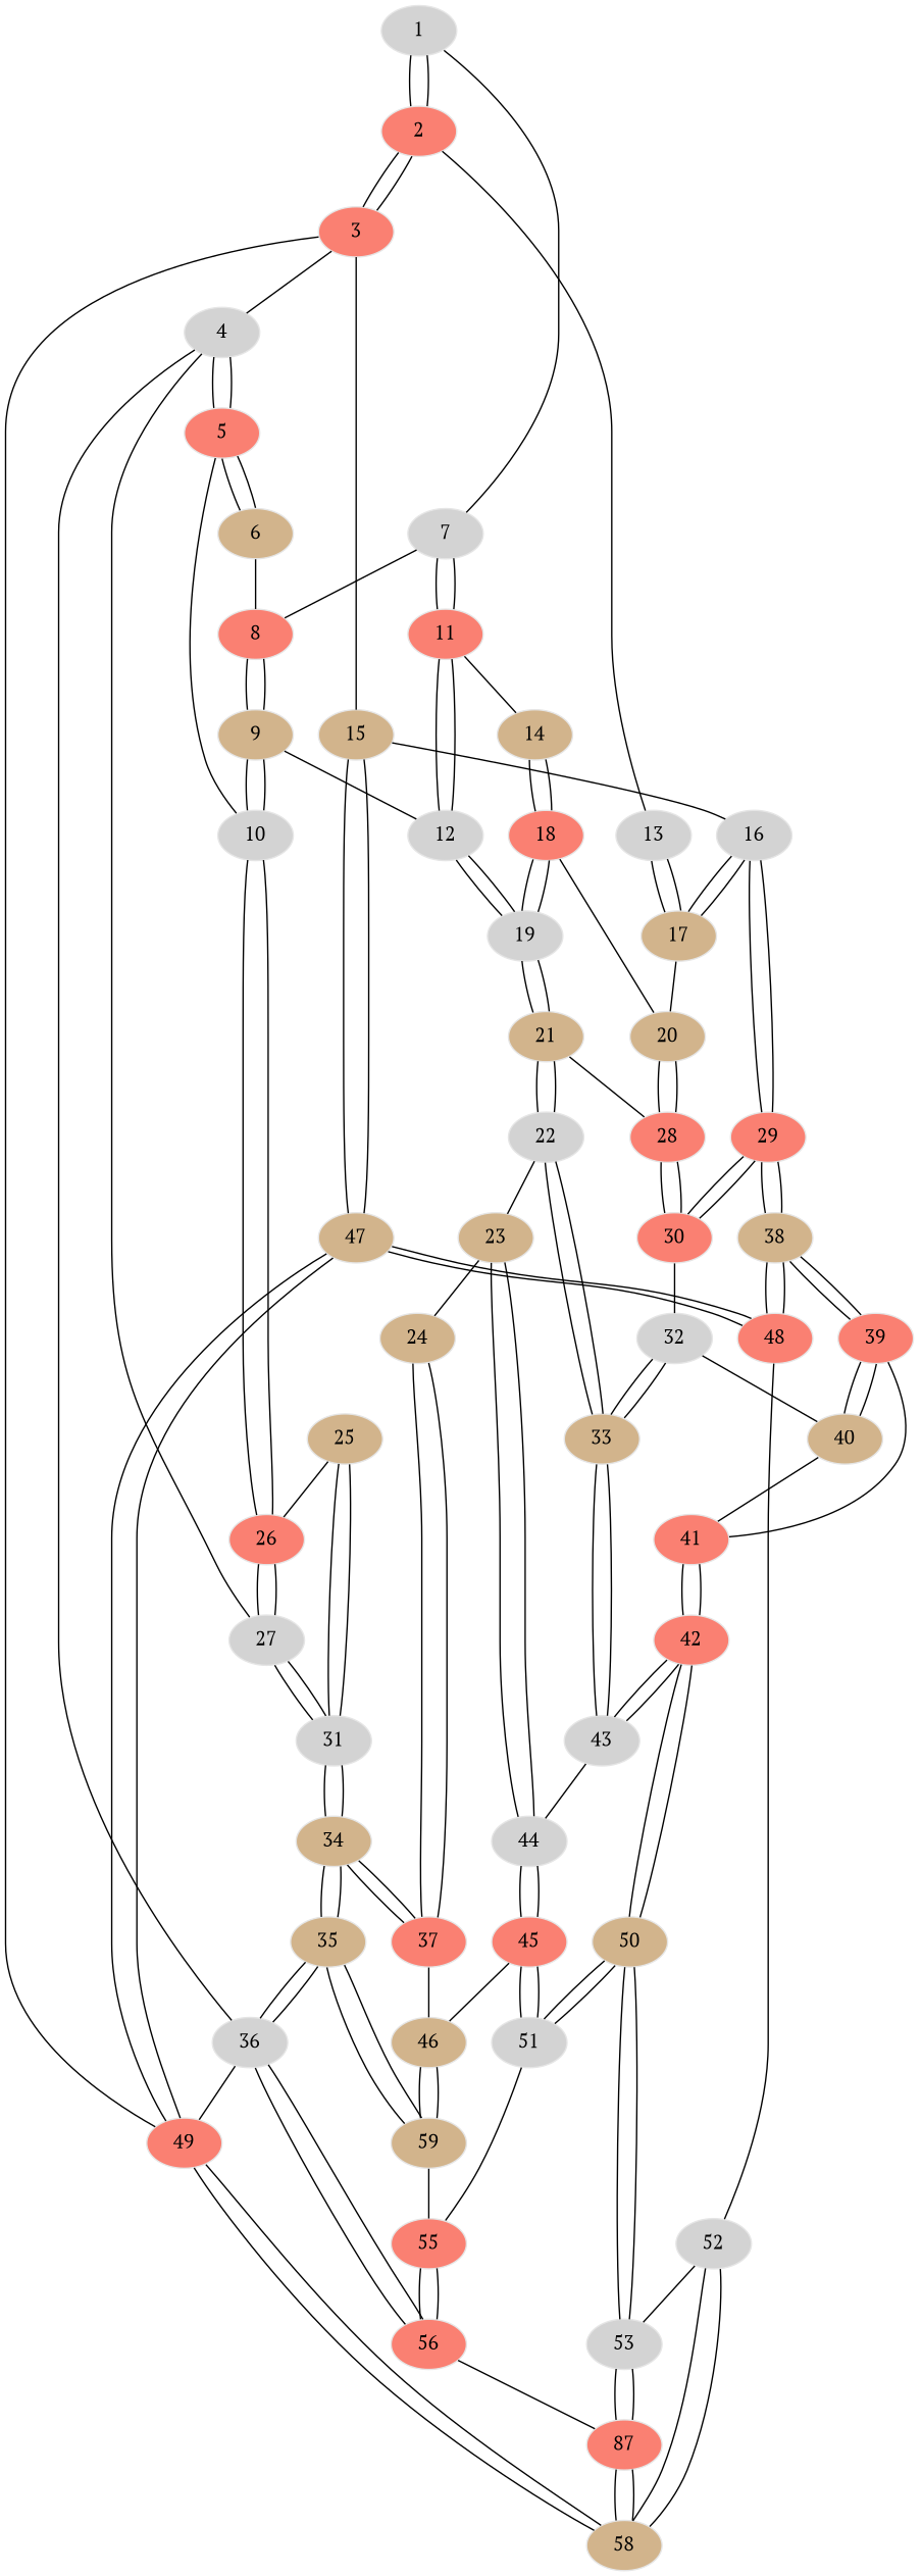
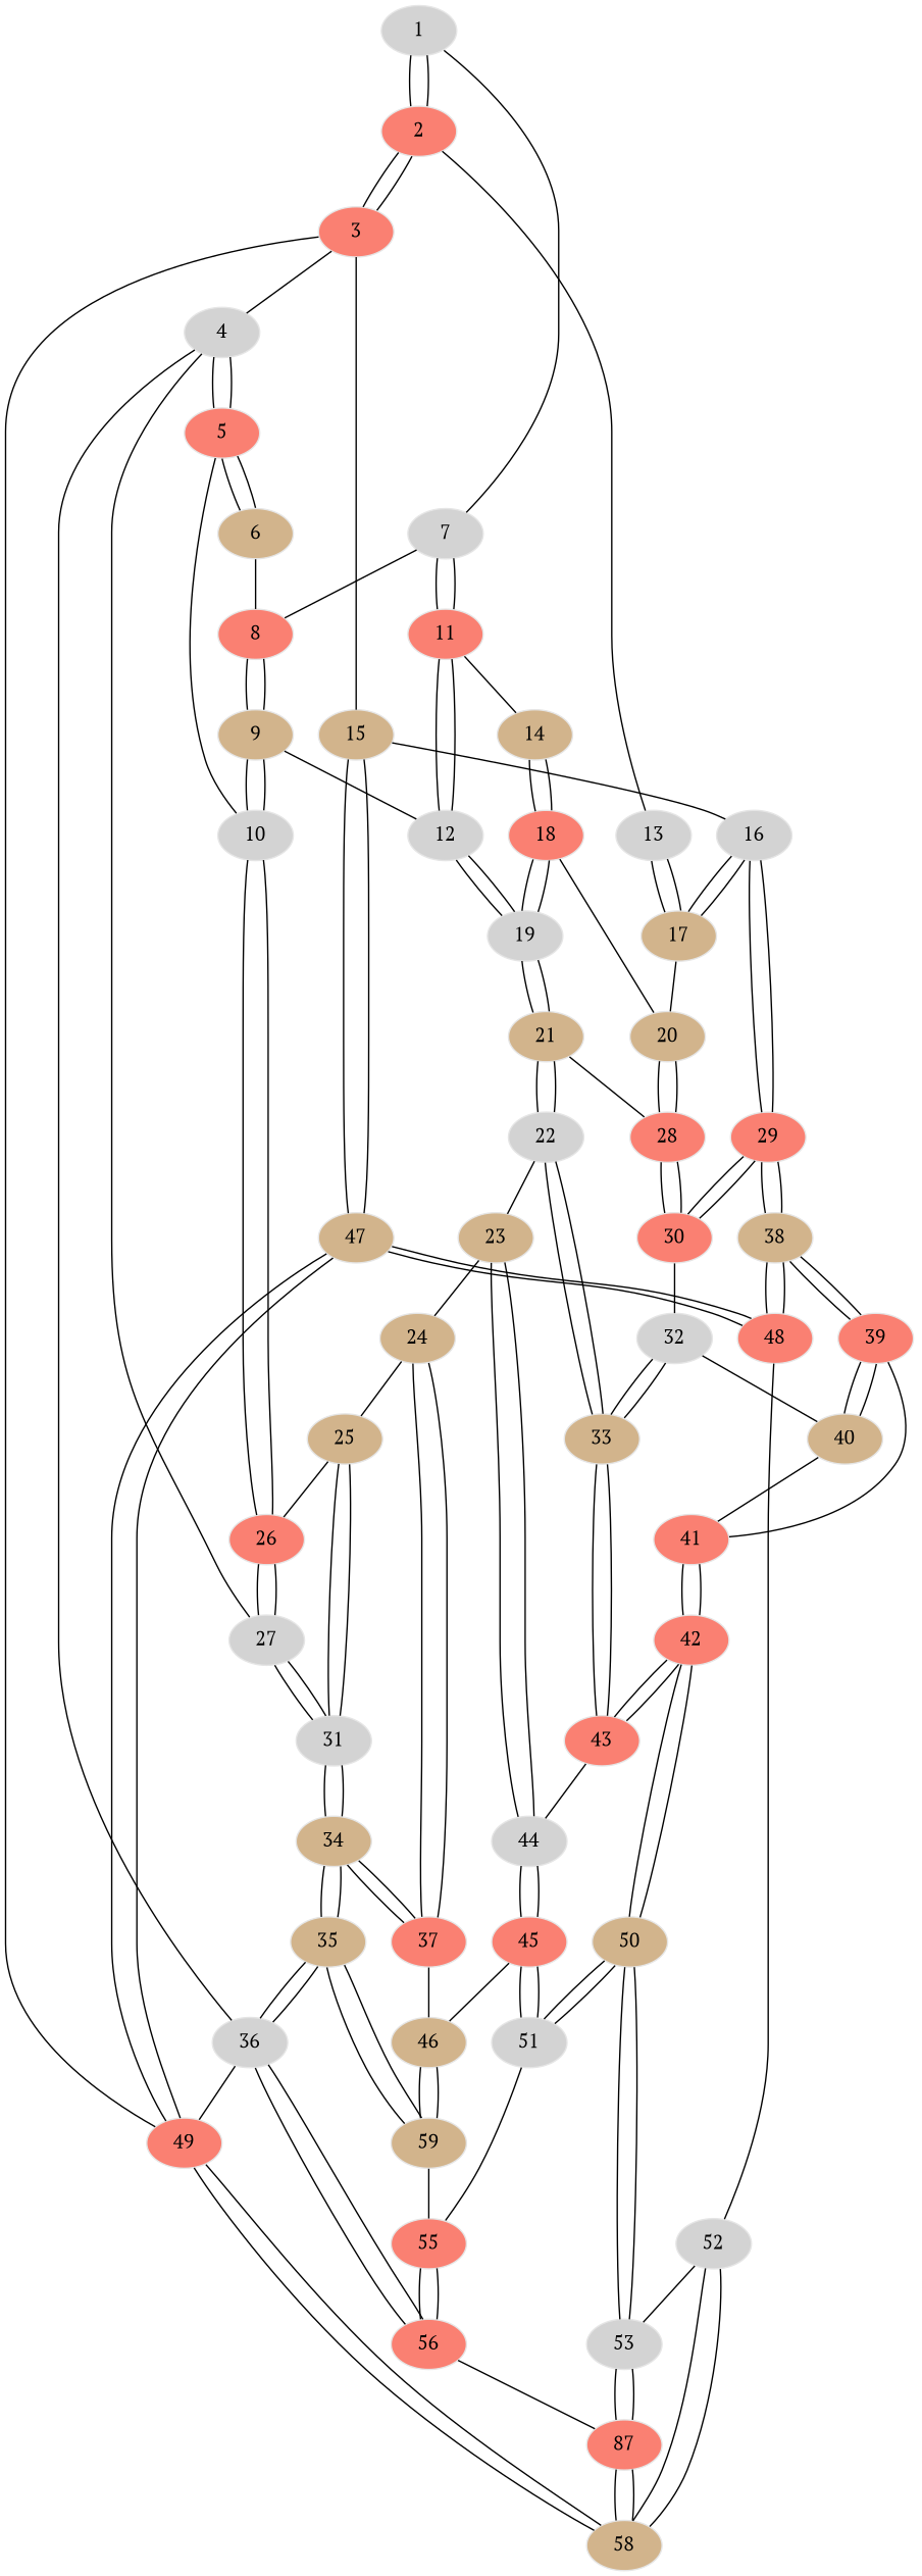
  graph {
    fontname="PT Serif"
    node [color=gray90 fillcolor=salmon fontname="PT Serif" style=filled]
    edge [fontname="PT Serif"]
    1 [fillcolor=lightgrey]
    2
    7 [fillcolor=lightgrey]
    3
    13 [fillcolor=lightgrey]
    8
    11
    4 [fillcolor=lightgrey]
    15 [fillcolor=tan]
    49
    17 [fillcolor=tan]
    5
    27 [fillcolor=lightgrey]
    36 [fillcolor=lightgrey]
    16 [fillcolor=lightgrey]
    47 [fillcolor=tan]
    58 [fillcolor=tan]
    6 [fillcolor=tan]
    10 [fillcolor=lightgrey]
    31 [fillcolor=lightgrey]
    56
    26
    9 [fillcolor=tan]
    12 [fillcolor=lightgrey]
    14 [fillcolor=tan]
    19 [fillcolor=lightgrey]
    18
    21 [fillcolor=tan]
    20 [fillcolor=tan]
    29
    48
    30
    38 [fillcolor=tan]
    28
    22 [fillcolor=lightgrey]
    23 [fillcolor=tan]
    33 [fillcolor=tan]
    24 [fillcolor=tan]
    44 [fillcolor=lightgrey]
-   43 [fillcolor=lightgrey]
+   43
    25 [fillcolor=tan]
    37
    45
    46 [fillcolor=tan]
    34 [fillcolor=tan]
    32 [fillcolor=lightgrey]
    39
    40 [fillcolor=tan]
    35 [fillcolor=tan]
    41
    n51 [fillcolor=tan label=59]
    55
    n53 [label=87]
    52 [fillcolor=lightgrey]
    42
    50 [fillcolor=tan]
    51 [fillcolor=lightgrey]
    53 [fillcolor=lightgrey]
    1 -- 2
    1 -- 2
    1 -- 7
    2 -- 3
    2 -- 3
    2 -- 13
    7 -- 8
    7 -- 11
    7 -- 11
    3 -- 4
    3 -- 15
    3 -- 49
    13 -- 17
    13 -- 17
    8 -- 9
    8 -- 9
    11 -- 12
    11 -- 12
    11 -- 14
    4 -- 5
    4 -- 5
    4 -- 27
    4 -- 36
    15 -- 16
    15 -- 47
    15 -- 47
    49 -- 58
    49 -- 58
    17 -- 20
    5 -- 6
    5 -- 6
    5 -- 10
    27 -- 31
    27 -- 31
    36 -- 49
    36 -- 56
    36 -- 56
    16 -- 17
    16 -- 17
    16 -- 29
    16 -- 29
    47 -- 49
    47 -- 49
    47 -- 48
    47 -- 48
    6 -- 8
    10 -- 26
    10 -- 26
    31 -- 34
    31 -- 34
    56 -- n53
    26 -- 27
    26 -- 27
    9 -- 10
    9 -- 10
    9 -- 12
    12 -- 19
    12 -- 19
    14 -- 18
    14 -- 18
    19 -- 21
    19 -- 21
    18 -- 19
    18 -- 19
    18 -- 20
    21 -- 28
    21 -- 22
    21 -- 22
    20 -- 28
    20 -- 28
    29 -- 30
    29 -- 30
    29 -- 38
    29 -- 38
    48 -- 52
    30 -- 32
    38 -- 48
    38 -- 48
    38 -- 39
    38 -- 39
    28 -- 30
    28 -- 30
    22 -- 23
    22 -- 33
    22 -- 33
    23 -- 24
    23 -- 44
    23 -- 44
    33 -- 43
    33 -- 43
+   24 -- 25
    24 -- 37
    24 -- 37
    44 -- 45
    44 -- 45
    43 -- 44
    25 -- 31
    25 -- 31
    25 -- 26
    37 -- 46
    45 -- 46
    45 -- 51
    45 -- 51
    46 -- n51
    46 -- n51
    34 -- 37
    34 -- 37
    34 -- 35
    34 -- 35
    32 -- 33
    32 -- 33
    32 -- 40
    39 -- 40
    39 -- 40
    39 -- 41
    40 -- 41
    35 -- 36
    35 -- 36
    35 -- n51
    35 -- n51
    41 -- 42
    41 -- 42
    n51 -- 55
    55 -- 56
    55 -- 56
    n53 -- 58
    n53 -- 58
    52 -- 58
    52 -- 58
    52 -- 53
    42 -- 43
    42 -- 43
    42 -- 50
    42 -- 50
    50 -- 51
    50 -- 51
    50 -- 53
    50 -- 53
    51 -- 55
    53 -- n53
    53 -- n53
  }
